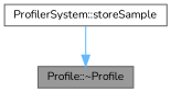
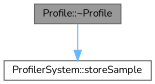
  digraph {
    rankdir=TB
    fontname=Nunito
    node [fontname=Nunito fontsize=10 shape=box style=filled]
    n1 [color=gray40 fillcolor=grey60 fontcolor=black height=0.2 label="Profile::~Profile" width=0.4]
    n2 [color=grey40 fillcolor=white height=0.2 label="ProfilerSystem::storeSample" width=0.4]
-   n2 -> n1 [color=steelblue1 fontname=Nunito fontsize=10 labelfontname=Helvetica labelfontsize=10 style=solid]
+   n1 -> n2 [color=steelblue1 fontname=Nunito fontsize=10 labelfontname=Helvetica labelfontsize=10 style=solid]
  }
